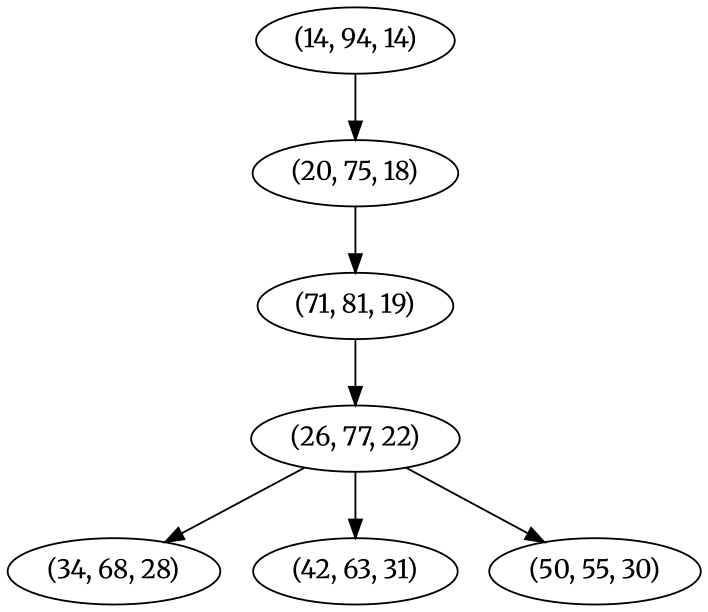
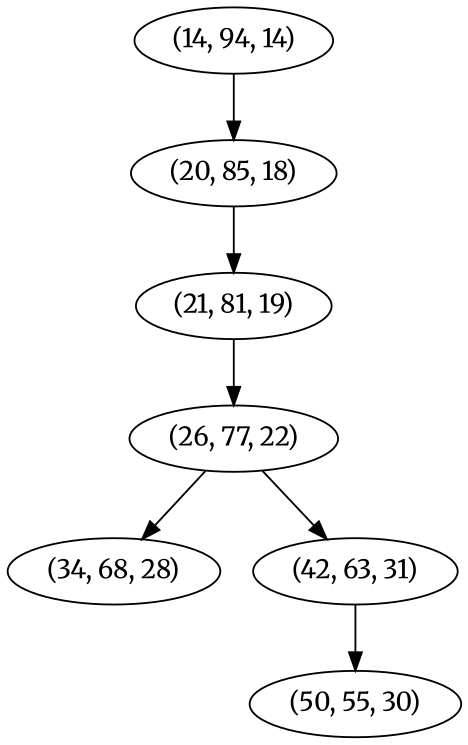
  digraph {
    fontname=Merriweather
    node [fontname=Merriweather]
    edge [fontname=Merriweather]
    n1 [label="(14, 94, 14)"]
-   "(20, 85, 18)" [label="(20, 75, 18)"]
-   "(21, 81, 19)" [label="(71, 81, 19)"]
+   "(20, 85, 18)"
+   "(21, 81, 19)"
    "(26, 77, 22)"
    "(34, 68, 28)"
    "(42, 63, 31)"
    n7 [label="(50, 55, 30)"]
    n1 -> "(20, 85, 18)"
    "(20, 85, 18)" -> "(21, 81, 19)"
    "(21, 81, 19)" -> "(26, 77, 22)"
    "(26, 77, 22)" -> "(34, 68, 28)"
    "(26, 77, 22)" -> "(42, 63, 31)"
-   "(26, 77, 22)" -> n7
+   "(42, 63, 31)" -> n7
  }
